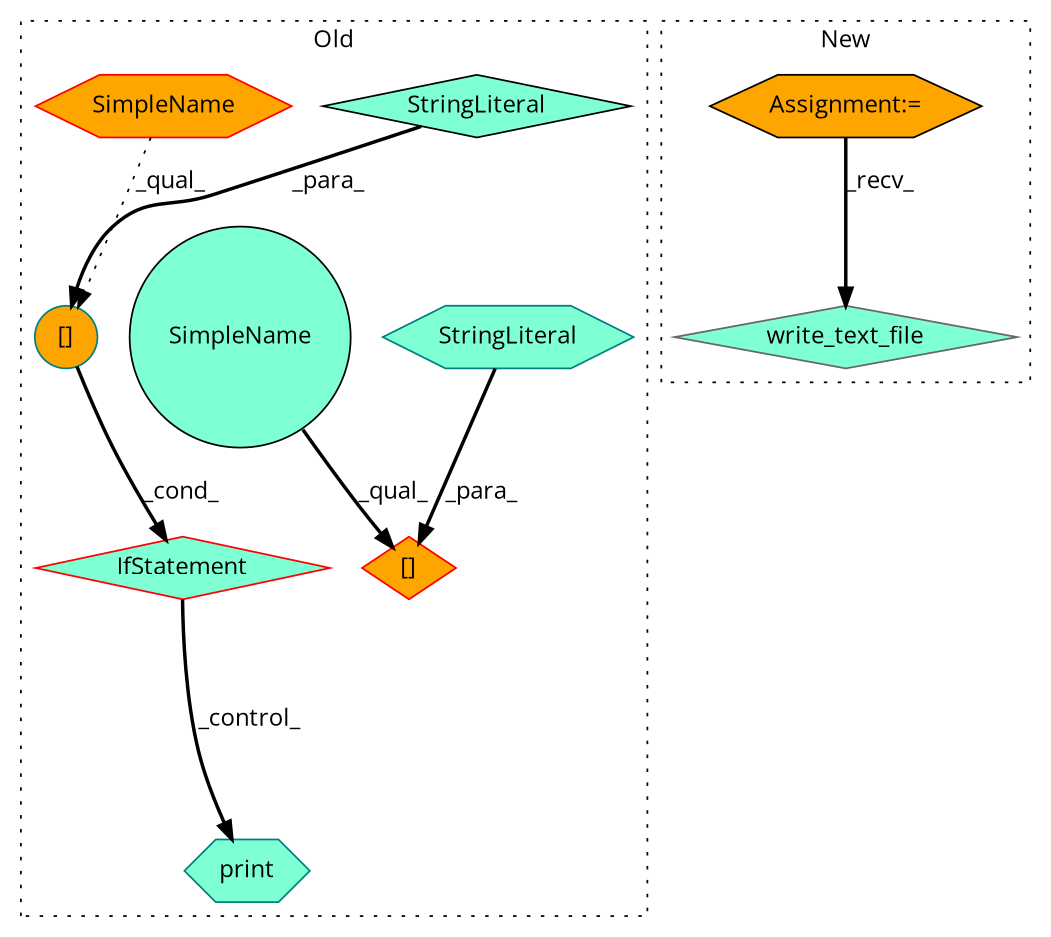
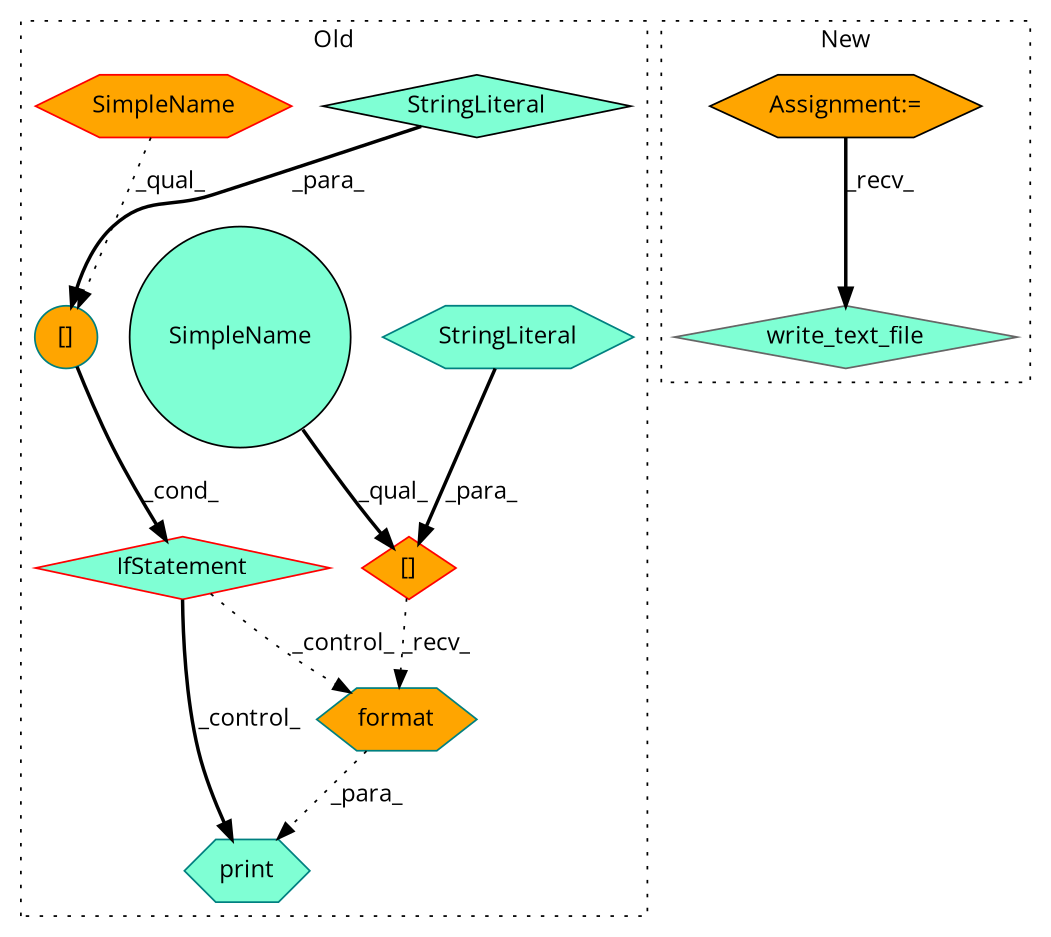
  digraph {
    fontname="Open Sans"
    node [a=32 color=teal fillcolor=aquamarine fontname="Open Sans" l="9,1" shape=hexagon style=filled]
    edge [fontname="Open Sans" style=bold]
+   n1 [fillcolor=orange l="7,1" label=format s="9697,9722"]
    n2 [a=2 color=red fillcolor=orange label="[]" s="9670,9695" shape=diamond]
    n3 [l="6,1" label=print s="9664,9723"]
    n4 [a=2 fillcolor=orange label="[]" s="9635,9653" shape=circle]
    n5 [a=25 color=red l="4,2" label=IfStatement s="9631,9654" shape=diamond]
    n6 [a=45 color=black l=9 label=StringLiteral s=9644 shape=diamond]
    n7 [a=45 l=16 label=StringLiteral s=9679]
    n8 [a=42 color=black l=8 label=SimpleName s=9670 shape=circle]
    n9 [a=42 color=red fillcolor=orange l=8 label=SimpleName s=9635]
    n10 [color=gray40 l="16,1" label=write_text_file s="9402,9441" shape=diamond]
    n11 [a=7 color=black fillcolor=orange l=4 label="Assignment:=" s=2297]
    subgraph cluster_1 {
      label=Old
      style=dotted
+     n1
      n2
      n3
      n4
      n5
      n6
      n7
      n8
      n9
    }
    subgraph cluster_2 {
      label=New
      style=dotted
      n10
      n11
    }
+   n1 -> n3 [label=_para_ style=dotted]
+   n2 -> n1 [label=_recv_ style=dotted]
    n4 -> n5 [label=_cond_]
+   n5 -> n1 [label=_control_ style=dotted]
    n5 -> n3 [label=_control_]
    n6 -> n4 [label=_para_]
    n7 -> n2 [label=_para_]
    n8 -> n2 [label=_qual_]
    n9 -> n4 [label=_qual_ style=dotted]
    n11 -> n10 [label=_recv_]
  }
